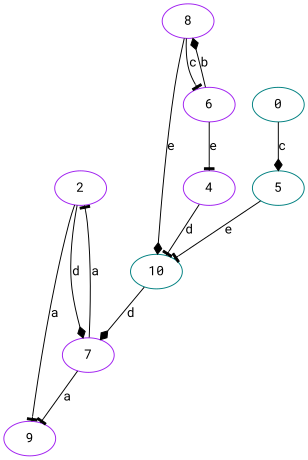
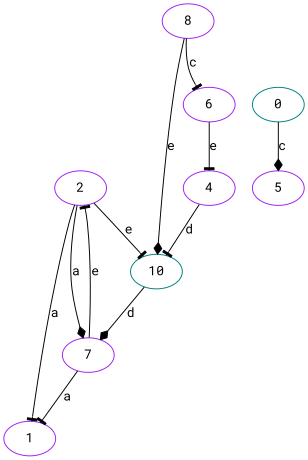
  strict digraph {
    fontname="Roboto Mono"
    node [color=purple fontname="Roboto Mono"]
    edge [arrowhead=tee fontname="Roboto Mono"]
    2
-   1 [label=9]
+   1
    7
    10 [color=teal]
    n5 [label=8]
    6
    4
    0 [color=teal]
-   5 [color=teal]
+   5
    2 -> 1 [label=a]
-   2 -> 7 [arrowhead=diamond label=d]
-   5 -> 10 [label=e]
-   7 -> 2 [label=a]
+   2 -> 7 [arrowhead=diamond label=a]
+   2 -> 10 [label=e]
+   7 -> 2 [label=e]
    7 -> 1 [label=a]
    10 -> 7 [arrowhead=diamond label=d]
    n5 -> 10 [arrowhead=diamond label=e]
    n5 -> 6 [label=c]
-   6 -> n5 [arrowhead=diamond label=b]
    6 -> 4 [label=e]
    4 -> 10 [label=d]
    0 -> 5 [arrowhead=diamond label=c]
  }
